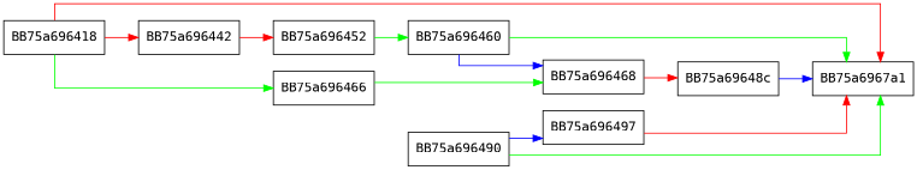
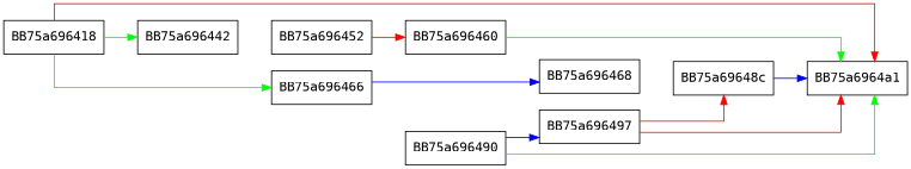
  digraph {
    fontname="DejaVu Sans Mono"
    rankdir=LR
    splines=ortho
    node [fontname="DejaVu Sans Mono" shape=box]
    edge [color=red fontname="DejaVu Sans Mono"]
    BB75a696418
-   BB75a6964a1 [label=BB75a6967a1]
+   BB75a6964a1
    BB75a696442
    BB75a696466
    BB75a696452
    BB75a696460
    BB75a696468
    BB75a69648c
    BB75a696490
    BB75a696497
    BB75a696418 -> BB75a6964a1
-   BB75a696418 -> BB75a696442
+   BB75a696418 -> BB75a696442 [color=green]
    BB75a696418 -> BB75a696466 [color=green]
-   BB75a696442 -> BB75a696452
-   BB75a696466 -> BB75a696468 [color=green]
-   BB75a696452 -> BB75a696460 [color=green]
+   BB75a696466 -> BB75a696468 [color=blue]
+   BB75a696452 -> BB75a696460
    BB75a696460 -> BB75a6964a1 [color=green]
-   BB75a696460 -> BB75a696468 [color=blue]
-   BB75a696468 -> BB75a69648c
+   BB75a696497 -> BB75a69648c
    BB75a69648c -> BB75a6964a1 [color=blue]
    BB75a696490 -> BB75a6964a1 [color=green]
    BB75a696490 -> BB75a696497 [color=blue]
    BB75a696497 -> BB75a6964a1
  }
